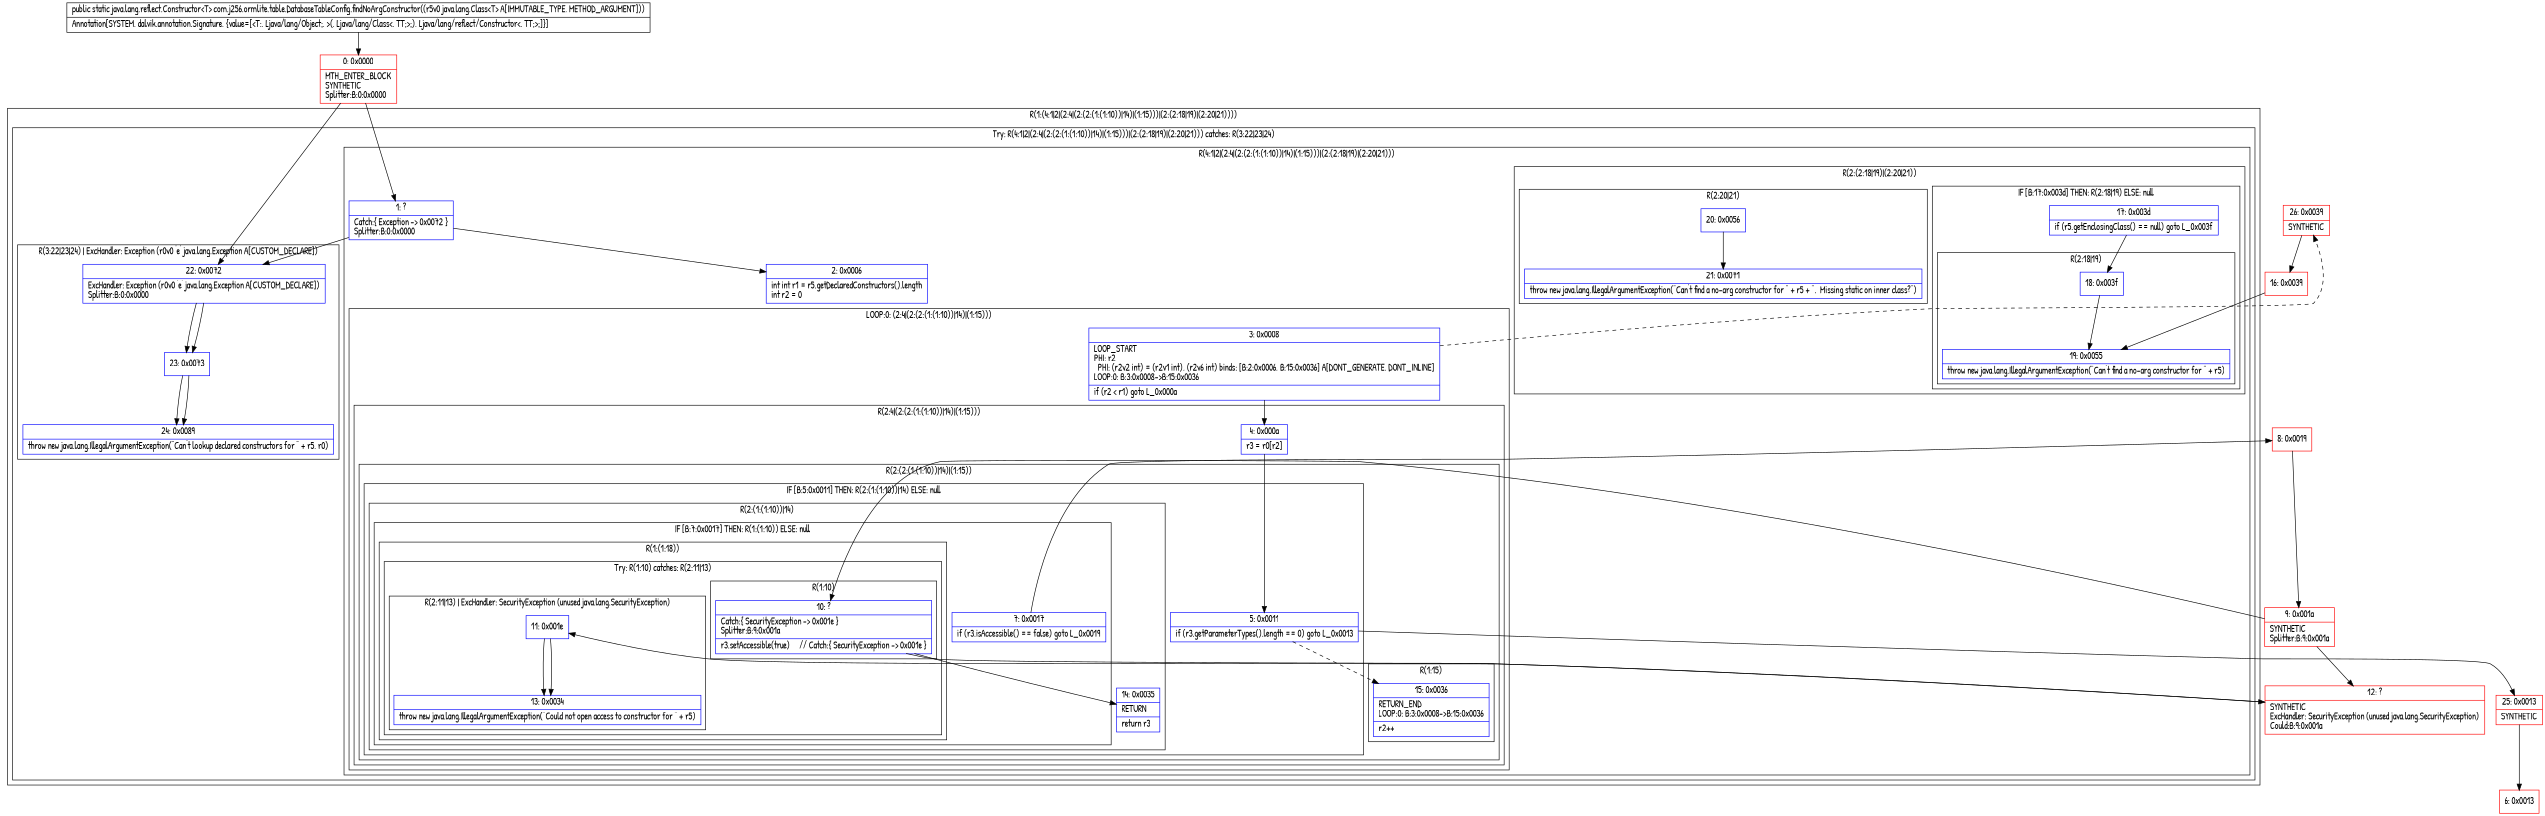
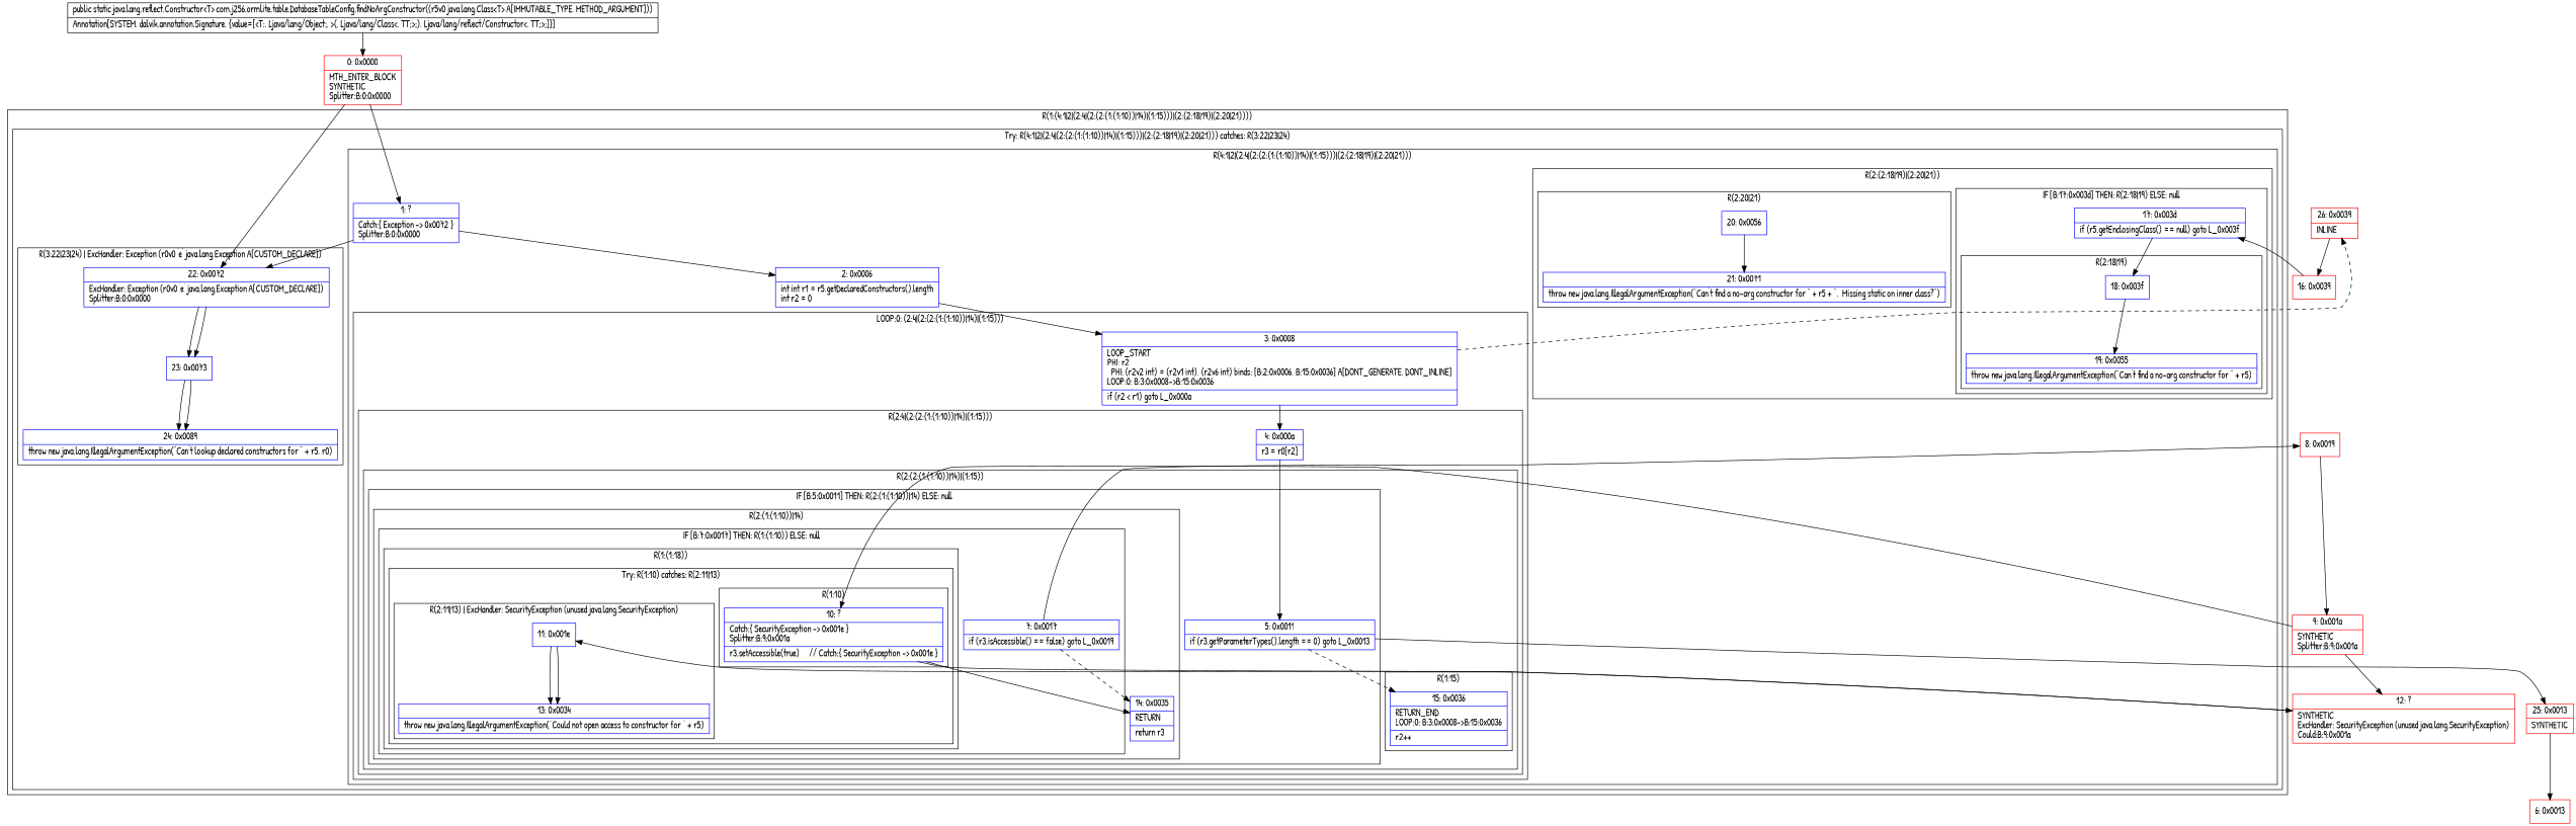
  digraph {
    fontname="Patrick Hand"
    node [color=blue fontname="Patrick Hand" shape=record]
    edge [fontname="Patrick Hand"]
    n1 [label="{10\:\ ?|Catch:\{ SecurityException \-\> 0x001e \}\lSplitter:B:9:0x001a\l|r3.setAccessible(true)     \/\/ Catch:\{ SecurityException \-\> 0x001e \}\l}"]
    n2 [label="{11\:\ 0x001e}"]
    n3 [label="{13\:\ 0x0034|throw new java.lang.IllegalArgumentException(\"Could not open access to constructor for \" + r5)\l}"]
    n4 [label="{7\:\ 0x0017|if (r3.isAccessible() == false) goto L_0x0019\l}"]
    n5 [label="{14\:\ 0x0035|RETURN\l|return r3\l}"]
    n6 [label="{5\:\ 0x0011|if (r3.getParameterTypes().length == 0) goto L_0x0013\l}"]
    n7 [label="{15\:\ 0x0036|RETURN_END\lLOOP:0: B:3:0x0008\-\>B:15:0x0036\l|r2++\l}"]
    n8 [label="{4\:\ 0x000a|r3 = r0[r2]\l}"]
    n9 [label="{3\:\ 0x0008|LOOP_START\lPHI: r2 \l  PHI: (r2v2 int) = (r2v1 int), (r2v6 int) binds: [B:2:0x0006, B:15:0x0036] A[DONT_GENERATE, DONT_INLINE]\lLOOP:0: B:3:0x0008\-\>B:15:0x0036\l|if (r2 \< r1) goto L_0x000a\l}"]
    n10 [label="{18\:\ 0x003f}"]
    n11 [label="{19\:\ 0x0055|throw new java.lang.IllegalArgumentException(\"Can't find a no\-arg constructor for \" + r5)\l}"]
    n12 [label="{17\:\ 0x003d|if (r5.getEnclosingClass() == null) goto L_0x003f\l}"]
    n13 [label="{20\:\ 0x0056}"]
    n14 [label="{21\:\ 0x0071|throw new java.lang.IllegalArgumentException(\"Can't find a no\-arg constructor for \" + r5 + \".  Missing static on inner class?\")\l}"]
    n15 [label="{1\:\ ?|Catch:\{ Exception \-\> 0x0072 \}\lSplitter:B:0:0x0000\l}"]
    n16 [label="{2\:\ 0x0006|int int r1 = r5.getDeclaredConstructors().length\lint r2 = 0\l}"]
    n17 [label="{22\:\ 0x0072|ExcHandler: Exception (r0v0 'e' java.lang.Exception A[CUSTOM_DECLARE])\lSplitter:B:0:0x0000\l}"]
    n18 [label="{23\:\ 0x0073}"]
    n19 [label="{24\:\ 0x0089|throw new java.lang.IllegalArgumentException(\"Can't lookup declared constructors for \" + r5, r0)\l}"]
    n20 [color=red label="{12\:\ ?|SYNTHETIC\lExcHandler: SecurityException (unused java.lang.SecurityException)\lCould:B:9:0x001a\l}"]
    n21 [color=red label="{8\:\ 0x0019}"]
    n22 [color=red label="{25\:\ 0x0013|SYNTHETIC\l}"]
-   n23 [color=red label="{26\:\ 0x0039|SYNTHETIC\l}"]
+   n23 [color=red label="{26\:\ 0x0039|INLINE\l}"]
    n24 [color=red label="{16\:\ 0x0039}"]
    n25 [color=red label="{6\:\ 0x0013}"]
    n26 [color=red label="{9\:\ 0x001a|SYNTHETIC\lSplitter:B:9:0x001a\l}"]
    n27 [color=red label="{0\:\ 0x0000|MTH_ENTER_BLOCK\lSYNTHETIC\lSplitter:B:0:0x0000\l}"]
    n28 [label="{public static java.lang.reflect.Constructor\<T\> com.j256.ormlite.table.DatabaseTableConfig.findNoArgConstructor((r5v0 java.lang.Class\<T\> A[IMMUTABLE_TYPE, METHOD_ARGUMENT]))  | Annotation[SYSTEM, dalvik.annotation.Signature, \{value=[\<T:, Ljava\/lang\/Object;, \>(, Ljava\/lang\/Class\<, TT;\>;), Ljava\/lang\/reflect\/Constructor\<, TT;\>;]\}]\l}" color=""]
    subgraph cluster_1 {
      label="R(1:(4:1|2|(2:4|(2:(2:(1:(1:10))|14)|(1:15)))|(2:(2:18|19)|(2:20|21))))"
      subgraph cluster_2 {
        label="Try: R(4:1|2|(2:4|(2:(2:(1:(1:10))|14)|(1:15)))|(2:(2:18|19)|(2:20|21))) catches: R(3:22|23|24)"
        subgraph cluster_3 {
          label="R(4:1|2|(2:4|(2:(2:(1:(1:10))|14)|(1:15)))|(2:(2:18|19)|(2:20|21)))"
          n15
          n16
          subgraph cluster_4 {
            label="LOOP:0: (2:4|(2:(2:(1:(1:10))|14)|(1:15)))"
            n9
            subgraph cluster_5 {
              label="R(2:4|(2:(2:(1:(1:10))|14)|(1:15)))"
              n8
              subgraph cluster_6 {
                label="R(2:(2:(1:(1:10))|14)|(1:15))"
                subgraph cluster_7 {
                  label="IF [B:5:0x0011] THEN: R(2:(1:(1:10))|14) ELSE: null"
                  n6
                  subgraph cluster_8 {
                    label="R(2:(1:(1:10))|14)"
                    n5
                    subgraph cluster_9 {
                      label="IF [B:7:0x0017] THEN: R(1:(1:10)) ELSE: null"
                      n4
                      subgraph cluster_10 {
                        label="R(1:(1:18))"
                        subgraph cluster_11 {
                          label="Try: R(1:10) catches: R(2:11|13)"
                          subgraph cluster_12 {
                            label="R(1:10)"
                            n1
                          }
                          subgraph cluster_13 {
                            label="R(2:11|13) | ExcHandler: SecurityException (unused java.lang.SecurityException)\l"
                            n2
                            n3
                          }
                        }
                      }
                    }
                  }
                }
                subgraph cluster_14 {
                  label="R(1:15)"
                  n7
                }
              }
            }
          }
          subgraph cluster_15 {
            label="R(2:(2:18|19)|(2:20|21))"
            subgraph cluster_16 {
              label="IF [B:17:0x003d] THEN: R(2:18|19) ELSE: null"
              n12
              subgraph cluster_17 {
                label="R(2:18|19)"
                n10
                n11
              }
            }
            subgraph cluster_18 {
              label="R(2:20|21)"
              n13
              n14
            }
          }
        }
        subgraph cluster_19 {
          label="R(3:22|23|24) | ExcHandler: Exception (r0v0 'e' java.lang.Exception A[CUSTOM_DECLARE])\l"
          n17
          n18
          n19
        }
      }
    }
    subgraph cluster_20 {
      label="R(3:22|23|24) | ExcHandler: Exception (r0v0 'e' java.lang.Exception A[CUSTOM_DECLARE])\l"
    }
    subgraph cluster_21 {
      label="R(2:11|13) | ExcHandler: SecurityException (unused java.lang.SecurityException)\l"
    }
    n1 -> n5
    n1 -> n20
    n2 -> n3
    n2 -> n3
+   n4 -> n5 [style=dashed]
    n4 -> n21
    n6 -> n7 [style=dashed]
    n6 -> n22
    n8 -> n6
    n9 -> n8
    n9 -> n23 [style=dashed]
    n10 -> n11
    n12 -> n10
    n13 -> n14
    n15 -> n16
    n15 -> n17
+   n16 -> n9
    n17 -> n18
    n17 -> n18
    n18 -> n19
    n18 -> n19
    n20 -> n2
    n21 -> n26
    n22 -> n25
    n23 -> n24
-   n24 -> n11
+   n24 -> n12
    n26 -> n1
    n26 -> n20
    n27 -> n15
    n27 -> n17
    n28 -> n27
  }
